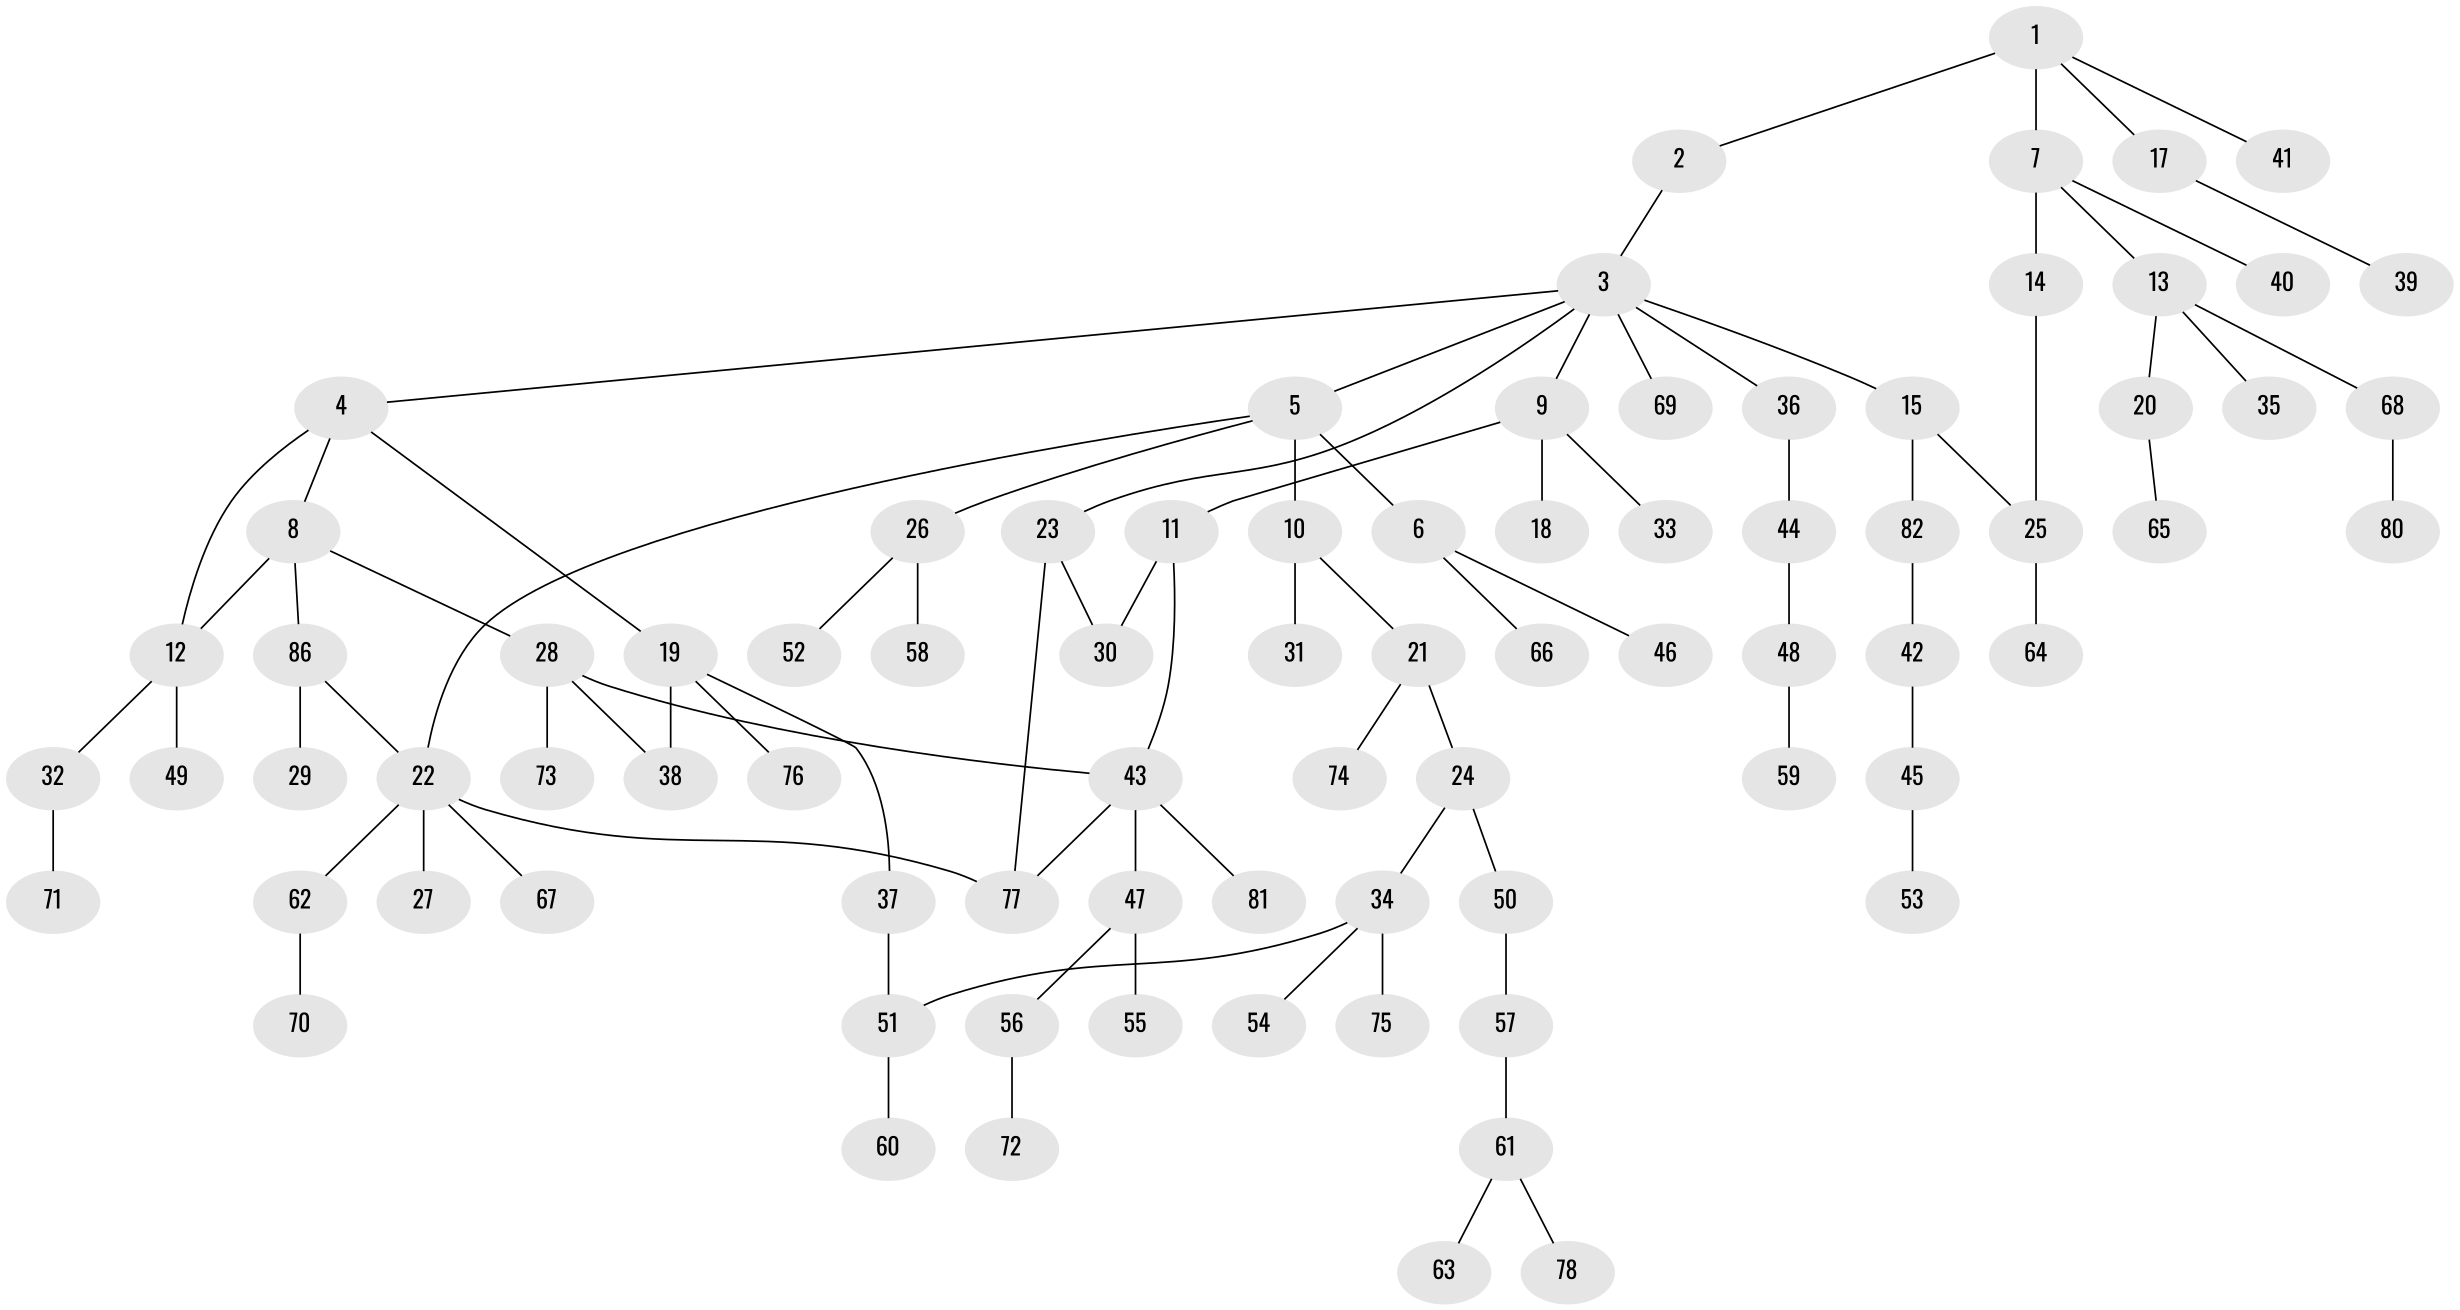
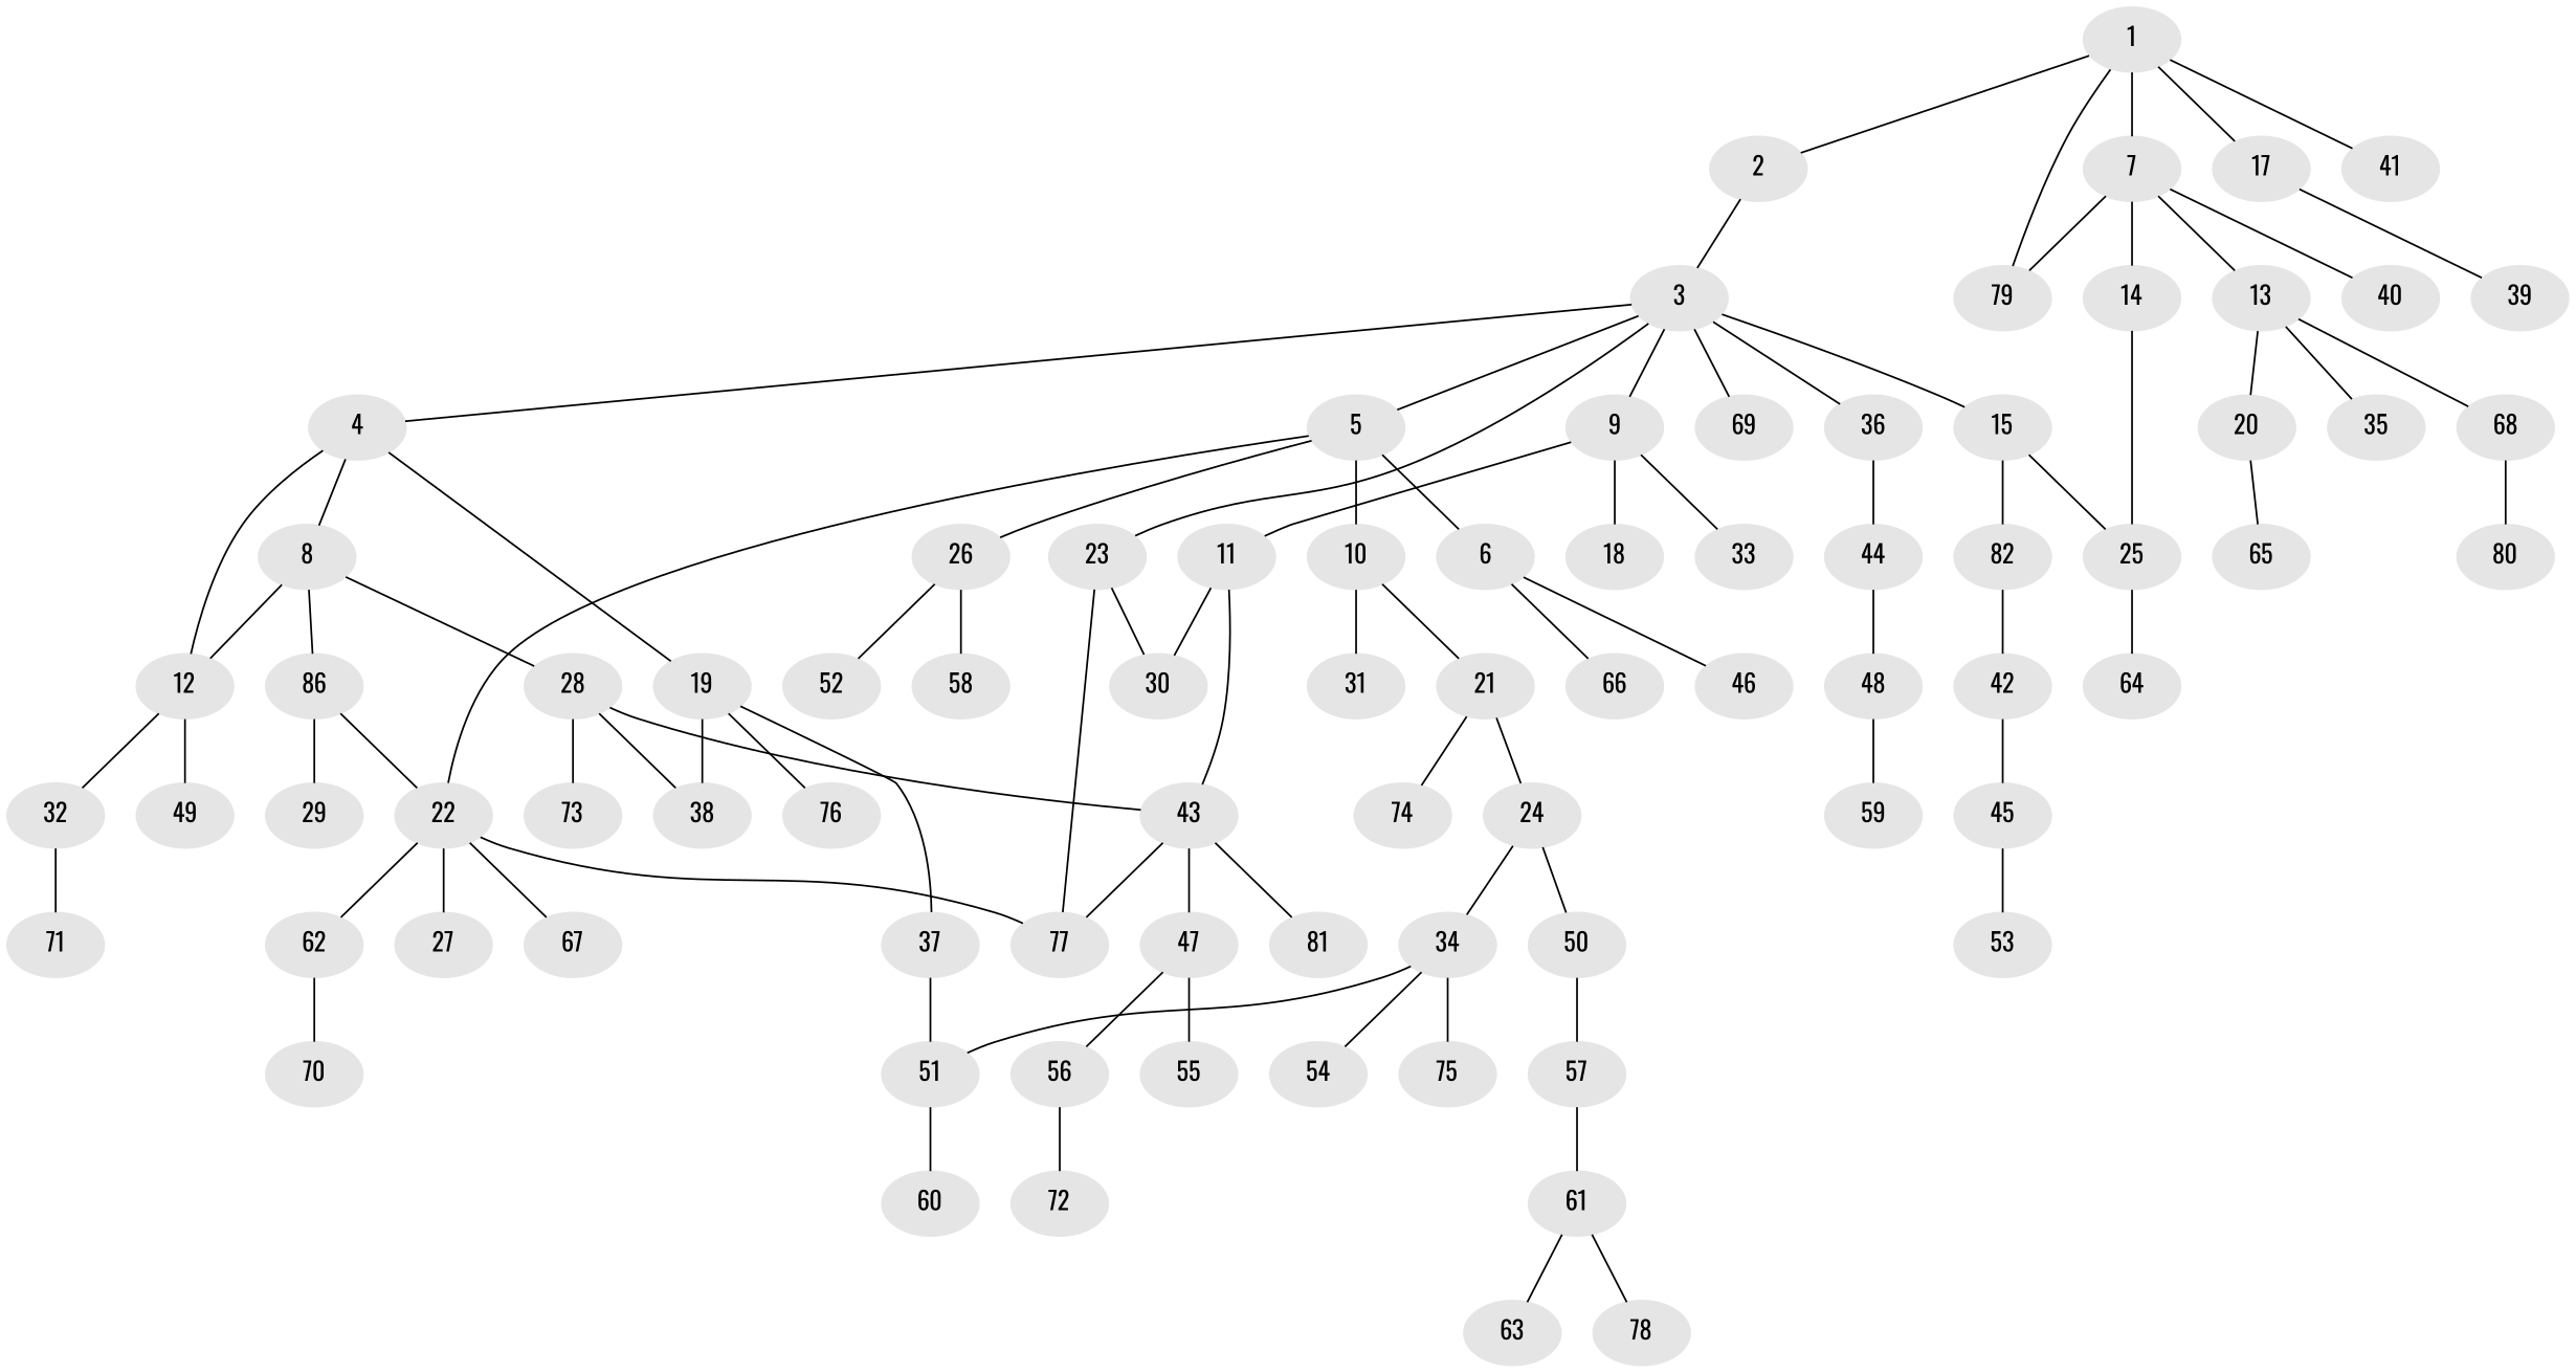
  graph {
    fontname=Oswald
    node [color=gray90 fontname=Oswald style=filled]
    edge [fontname=Oswald]
    1
    2
    7
    17
    41
+   79
    3
    13
    14
    40
    39
    4
    5
    9
    15
    23
    36
    69
    8
    12
    19
    6
    10
    22
    26
    11
    18
    33
    25
    82
    30
    77
    44
    n34 [label=86]
    28
    32
    49
    37
    38
    76
    46
    66
    21
    31
    27
    62
    67
    52
    58
    20
    35
    68
    29
    43
    73
    24
    74
    47
    81
    71
    65
    80
    64
    42
    51
    34
    50
    70
    54
    75
    57
    45
    60
    48
    53
    55
    56
    59
    72
    61
    63
    78
    1 -- 2
    1 -- 7
    1 -- 17
    1 -- 41
+   1 -- 79
    2 -- 3
+   7 -- 79
    7 -- 13
    7 -- 14
    7 -- 40
    17 -- 39
    3 -- 4
    3 -- 5
    3 -- 9
    3 -- 15
    3 -- 23
    3 -- 36
    3 -- 69
    13 -- 20
    13 -- 35
    13 -- 68
    14 -- 25
    4 -- 8
    4 -- 12
    4 -- 19
    5 -- 6
    5 -- 10
    5 -- 22
    5 -- 26
    9 -- 11
    9 -- 18
    9 -- 33
    15 -- 25
    15 -- 82
    23 -- 30
    23 -- 77
    36 -- 44
    8 -- 12
    8 -- n34
    8 -- 28
    12 -- 32
    12 -- 49
    19 -- 37
    19 -- 38
    19 -- 76
    6 -- 46
    6 -- 66
    10 -- 21
    10 -- 31
    22 -- 77
    22 -- 27
    22 -- 62
    22 -- 67
    26 -- 52
    26 -- 58
    11 -- 30
    11 -- 43
    25 -- 64
    82 -- 42
    44 -- 48
    n34 -- 22
    n34 -- 29
    28 -- 38
    28 -- 43
    28 -- 73
    32 -- 71
    37 -- 51
    21 -- 24
    21 -- 74
    62 -- 70
    20 -- 65
    68 -- 80
    43 -- 77
    43 -- 47
    43 -- 81
    24 -- 34
    24 -- 50
    47 -- 55
    47 -- 56
    42 -- 45
    51 -- 60
    34 -- 51
    34 -- 54
    34 -- 75
    50 -- 57
    57 -- 61
    45 -- 53
    48 -- 59
    56 -- 72
    61 -- 63
    61 -- 78
  }
